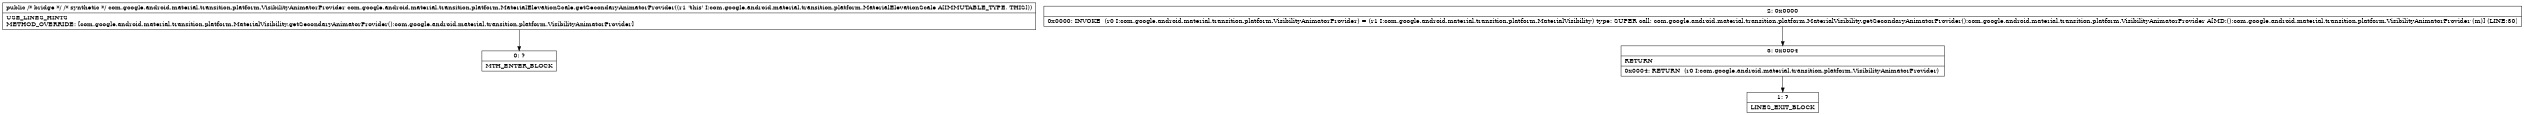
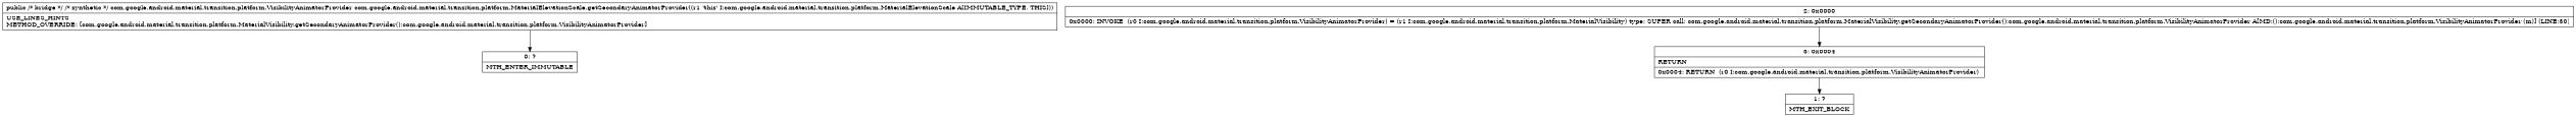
  digraph {
    node [shape=record]
-   n1 [label="{0\:\ ?|MTH_ENTER_BLOCK\l}"]
+   n1 [label="{0\:\ ?|MTH_ENTER_IMMUTABLE\l}"]
    n2 [label="{2\:\ 0x0000|0x0000: INVOKE  (r0 I:com.google.android.material.transition.platform.VisibilityAnimatorProvider) = (r1 I:com.google.android.material.transition.platform.MaterialVisibility) type: SUPER call: com.google.android.material.transition.platform.MaterialVisibility.getSecondaryAnimatorProvider():com.google.android.material.transition.platform.VisibilityAnimatorProvider A[MD:():com.google.android.material.transition.platform.VisibilityAnimatorProvider (m)] (LINE:30)\l}"]
    n3 [label="{3\:\ 0x0004|RETURN\l|0x0004: RETURN  (r0 I:com.google.android.material.transition.platform.VisibilityAnimatorProvider) \l}"]
-   n4 [label="{1\:\ ?|LINES_EXIT_BLOCK\l}"]
+   n4 [label="{1\:\ ?|MTH_EXIT_BLOCK\l}"]
    n5 [label="{public \/* bridge *\/ \/* synthetic *\/ com.google.android.material.transition.platform.VisibilityAnimatorProvider com.google.android.material.transition.platform.MaterialElevationScale.getSecondaryAnimatorProvider((r1 'this' I:com.google.android.material.transition.platform.MaterialElevationScale A[IMMUTABLE_TYPE, THIS]))  | USE_LINES_HINTS\lMETHOD_OVERRIDE: [com.google.android.material.transition.platform.MaterialVisibility.getSecondaryAnimatorProvider():com.google.android.material.transition.platform.VisibilityAnimatorProvider]\l}"]
    n2 -> n3
    n3 -> n4
    n5 -> n1
  }
